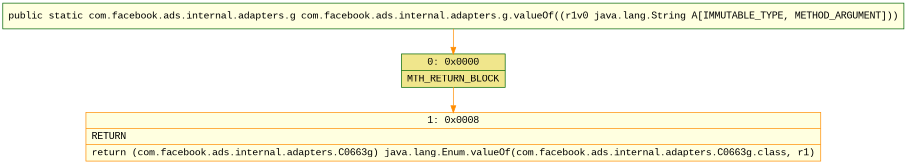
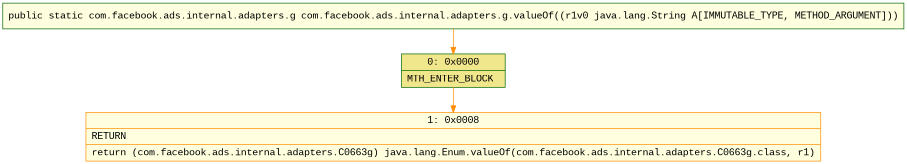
  digraph {
    fontname="Liberation Mono"
    node [shape=record style=filled fillcolor=lightyellow color=darkgreen fontname="Liberation Mono"]
    edge [color=darkorange fontname="Liberation Mono"]
-   n1 [label="{0\:\ 0x0000|MTH_RETURN_BLOCK\l}" fillcolor=khaki]
+   n1 [label="{0\:\ 0x0000|MTH_ENTER_BLOCK\l}" fillcolor=khaki]
    n2 [label="{1\:\ 0x0008|RETURN\l|return (com.facebook.ads.internal.adapters.C0663g) java.lang.Enum.valueOf(com.facebook.ads.internal.adapters.C0663g.class, r1)\l}" color=darkorange]
    n3 [label="{public static com.facebook.ads.internal.adapters.g com.facebook.ads.internal.adapters.g.valueOf((r1v0 java.lang.String A[IMMUTABLE_TYPE, METHOD_ARGUMENT])) }"]
    n1 -> n2
    n3 -> n1
  }
